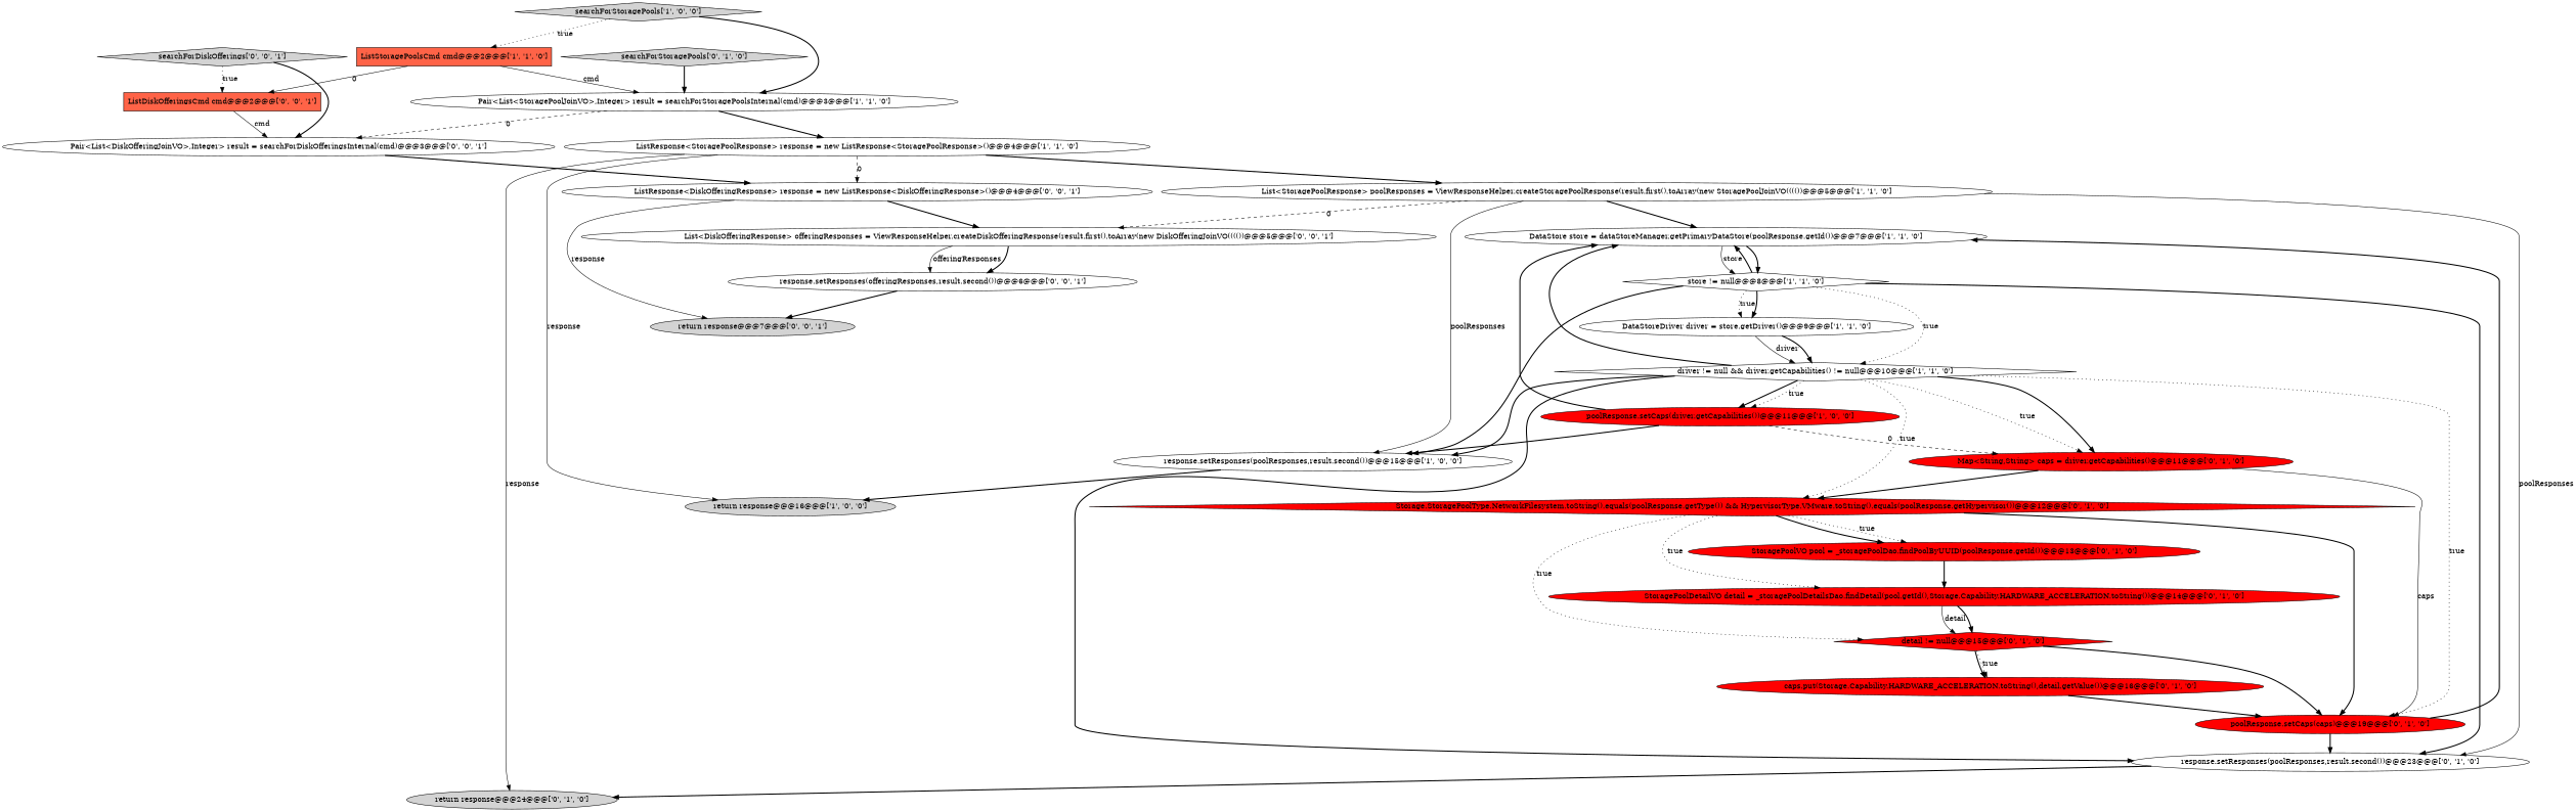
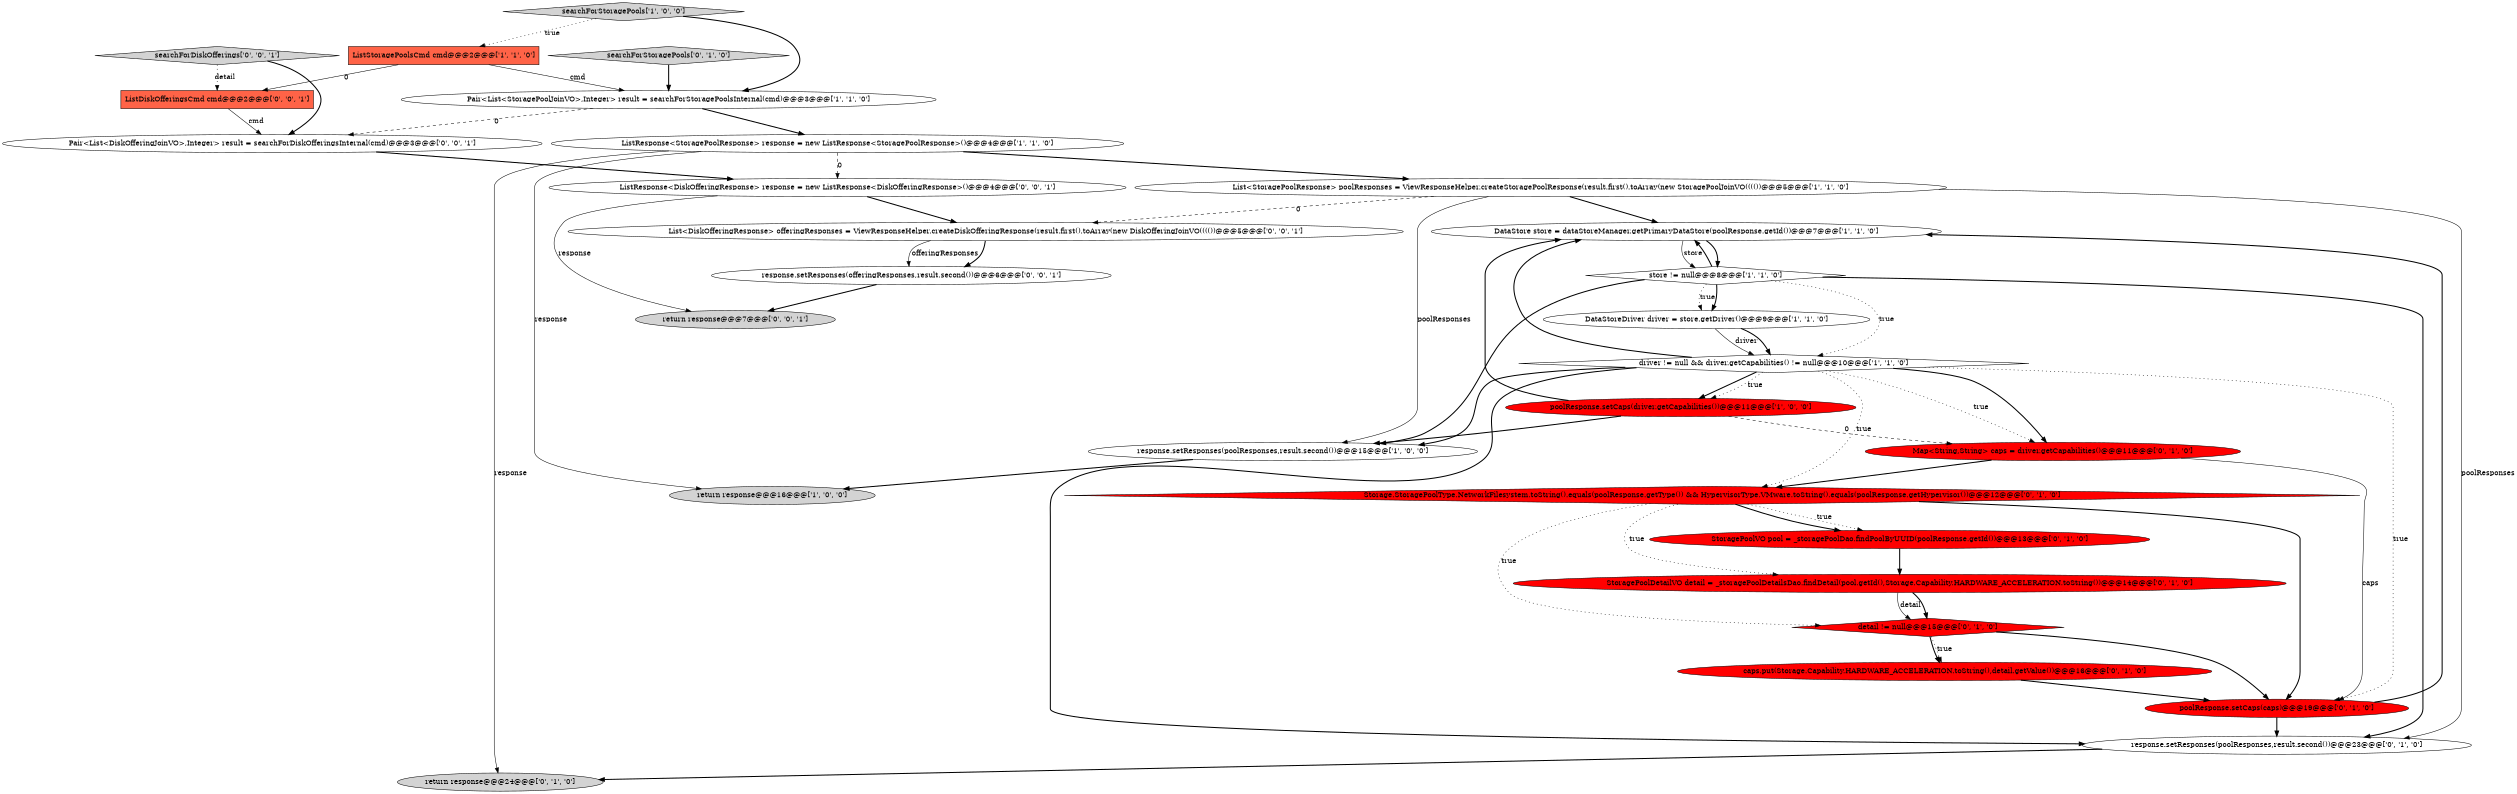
  digraph {
    node [fillcolor=white shape=ellipse style=filled]
    edge [style=bold]
    n1 [label="List<StoragePoolResponse> poolResponses = ViewResponseHelper.createStoragePoolResponse(result.first().toArray(new StoragePoolJoinVO(((())@@@5@@@['1', '1', '0']"]
    n2 [label="List<DiskOfferingResponse> offeringResponses = ViewResponseHelper.createDiskOfferingResponse(result.first().toArray(new DiskOfferingJoinVO(((())@@@5@@@['0', '0', '1']"]
    n3 [label="response.setResponses(poolResponses,result.second())@@@23@@@['0', '1', '0']"]
    n4 [label="DataStore store = dataStoreManager.getPrimaryDataStore(poolResponse.getId())@@@7@@@['1', '1', '0']"]
    n5 [label="response.setResponses(poolResponses,result.second())@@@15@@@['1', '0', '0']"]
    n6 [label="response.setResponses(offeringResponses,result.second())@@@6@@@['0', '0', '1']"]
    n7 [fillcolor=lightgray label="return response@@@24@@@['0', '1', '0']"]
    n8 [label="store != null@@@8@@@['1', '1', '0']" shape=diamond]
    n9 [fillcolor=lightgray label="return response@@@16@@@['1', '0', '0']"]
    n10 [fillcolor=lightgray label="return response@@@7@@@['0', '0', '1']"]
    n11 [label="Pair<List<DiskOfferingJoinVO>,Integer> result = searchForDiskOfferingsInternal(cmd)@@@3@@@['0', '0', '1']"]
    n12 [label="ListResponse<DiskOfferingResponse> response = new ListResponse<DiskOfferingResponse>()@@@4@@@['0', '0', '1']"]
    n13 [label="ListResponse<StoragePoolResponse> response = new ListResponse<StoragePoolResponse>()@@@4@@@['1', '1', '0']"]
    n14 [fillcolor=red label="caps.put(Storage.Capability.HARDWARE_ACCELERATION.toString(),detail.getValue())@@@16@@@['0', '1', '0']"]
    n15 [fillcolor=red label="poolResponse.setCaps(caps)@@@19@@@['0', '1', '0']"]
    n16 [label="driver != null && driver.getCapabilities() != null@@@10@@@['1', '1', '0']" shape=diamond]
    n17 [label="DataStoreDriver driver = store.getDriver()@@@9@@@['1', '1', '0']"]
    n18 [fillcolor=red label="detail != null@@@15@@@['0', '1', '0']" shape=diamond]
    n19 [fillcolor=lightgray label="searchForDiskOfferings['0', '0', '1']" shape=diamond]
    n20 [fillcolor=tomato label="ListDiskOfferingsCmd cmd@@@2@@@['0', '0', '1']" shape=box]
    n21 [fillcolor=red label="poolResponse.setCaps(driver.getCapabilities())@@@11@@@['1', '0', '0']"]
    n22 [fillcolor=red label="Map<String,String> caps = driver.getCapabilities()@@@11@@@['0', '1', '0']"]
    n23 [fillcolor=red label="Storage.StoragePoolType.NetworkFilesystem.toString().equals(poolResponse.getType()) && HypervisorType.VMware.toString().equals(poolResponse.getHypervisor())@@@12@@@['0', '1', '0']" shape=diamond]
    n24 [fillcolor=lightgray label="searchForStoragePools['0', '1', '0']" shape=diamond]
    n25 [label="Pair<List<StoragePoolJoinVO>,Integer> result = searchForStoragePoolsInternal(cmd)@@@3@@@['1', '1', '0']"]
    n26 [fillcolor=tomato label="ListStoragePoolsCmd cmd@@@2@@@['1', '1', '0']" shape=box]
    n27 [fillcolor=red label="StoragePoolDetailVO detail = _storagePoolDetailsDao.findDetail(pool.getId(),Storage.Capability.HARDWARE_ACCELERATION.toString())@@@14@@@['0', '1', '0']"]
    n28 [fillcolor=red label="StoragePoolVO pool = _storagePoolDao.findPoolByUUID(poolResponse.getId())@@@13@@@['0', '1', '0']"]
    n29 [fillcolor=lightgray label="searchForStoragePools['1', '0', '0']" shape=diamond]
    n1 -> n2 [label=0 style=dashed]
    n1 -> n3 [label=poolResponses style=solid]
    n1 -> n4
    n1 -> n5 [label=poolResponses style=solid]
    n2 -> n6 [label=offeringResponses style=solid]
    n2 -> n6
    n3 -> n7
    n4 -> n8
    n4 -> n8 [label=store style=solid]
    n5 -> n9
    n6 -> n10
    n8 -> n3
    n8 -> n4
    n8 -> n5
    n8 -> n16 [label=true style=dotted]
    n8 -> n17 [label=true style=dotted]
    n8 -> n17
    n11 -> n12
    n12 -> n2
    n12 -> n10 [label=response style=solid]
    n13 -> n1
    n13 -> n7 [label=response style=solid]
    n13 -> n9 [label=response style=solid]
    n13 -> n12 [label=0 style=dashed]
    n14 -> n15
    n15 -> n3
    n15 -> n4
    n16 -> n3
    n16 -> n4
    n16 -> n5
    n16 -> n15 [label=true style=dotted]
    n16 -> n21
    n16 -> n21 [label=true style=dotted]
    n16 -> n22
    n16 -> n22 [label=true style=dotted]
    n16 -> n23 [label=true style=dotted]
    n17 -> n16 [label=driver style=solid]
    n17 -> n16
    n18 -> n14
    n18 -> n14 [label=true style=dotted]
    n18 -> n15
    n19 -> n11
-   n19 -> n20 [label=true style=dotted]
+   n19 -> n20 [label=detail style=dotted]
    n20 -> n11 [label=cmd style=solid]
    n21 -> n4
    n21 -> n5
    n21 -> n22 [label=0 style=dashed]
    n22 -> n15 [label=caps style=solid]
    n22 -> n23
    n23 -> n15
    n23 -> n18 [label=true style=dotted]
    n23 -> n27 [label=true style=dotted]
    n23 -> n28 [label=true style=dotted]
    n23 -> n28
    n24 -> n25
    n25 -> n11 [label=0 style=dashed]
    n25 -> n13
    n26 -> n20 [label=0 style=solid]
    n26 -> n25 [label=cmd style=solid]
    n27 -> n18 [label=detail style=solid]
    n27 -> n18
    n28 -> n27
    n29 -> n25
    n29 -> n26 [label=true style=dotted]
  }
